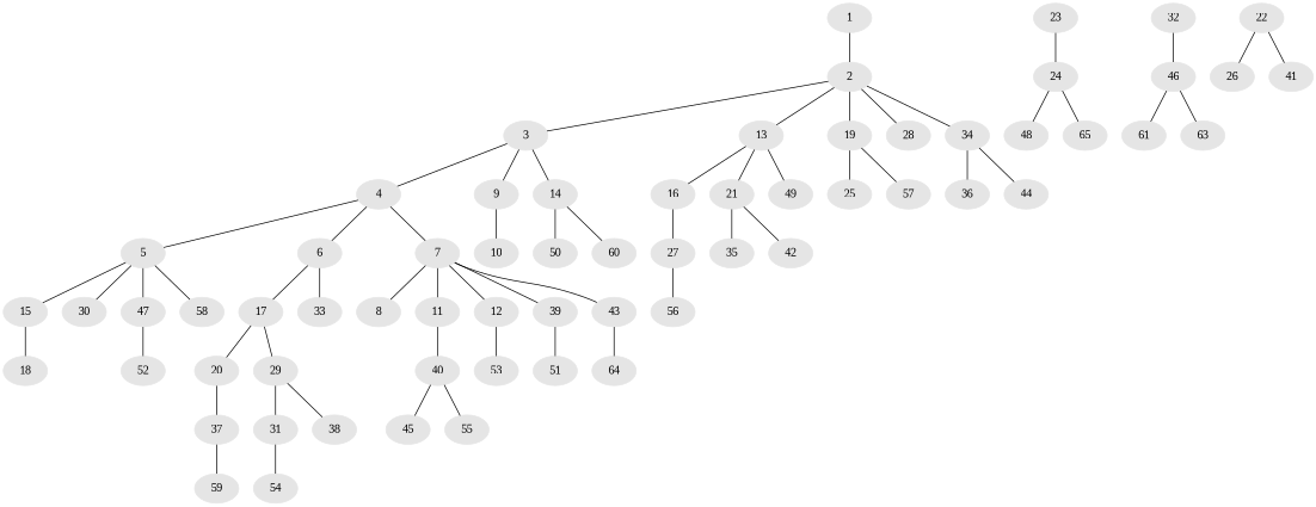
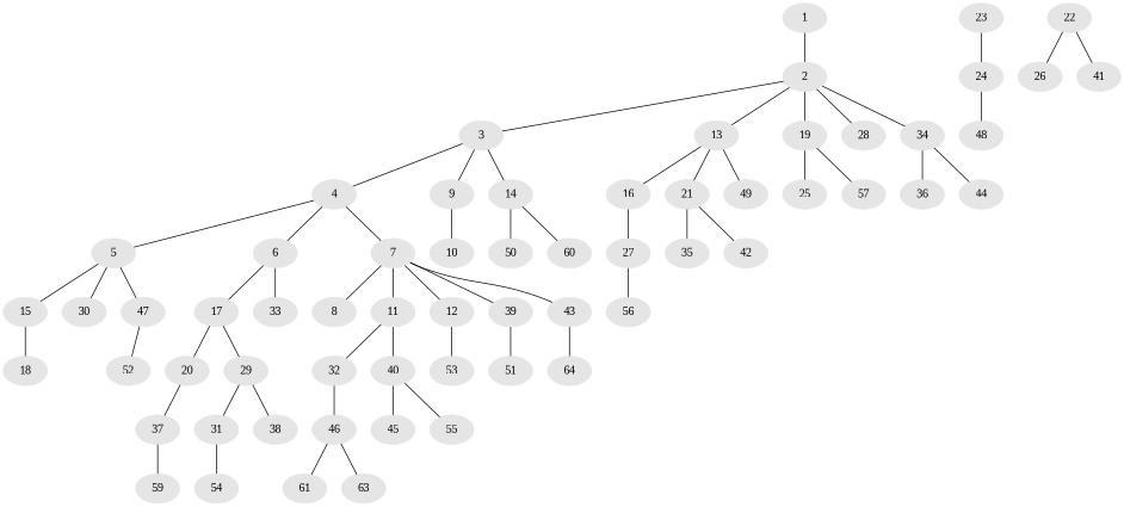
  graph {
    fontname="Liberation Serif"
    node [color=gray90 fontname="Liberation Serif" style=filled]
    edge [fontname="Liberation Serif"]
    1
    2
    3
    13
    19
    28
    34
    23
    24
    4
    9
    14
    16
    21
    49
    25
    57
    36
    44
    5
    6
    7
    10
    50
    60
    15
    30
    47
-   58
    17
    33
    8
    11
    12
    39
    43
    18
    52
    20
    29
    32
    40
    53
    51
    64
    46
    45
    55
    27
    35
    42
    22
    26
    41
    56
    37
    31
    38
    59
    48
-   65
    54
    61
    63
    1 -- 2
    2 -- 3
    2 -- 13
    2 -- 19
    2 -- 28
    2 -- 34
    3 -- 4
    3 -- 9
    3 -- 14
    13 -- 16
    13 -- 21
    13 -- 49
    19 -- 25
    19 -- 57
    34 -- 36
    34 -- 44
    23 -- 24
    24 -- 48
-   24 -- 65
    4 -- 5
    4 -- 6
    4 -- 7
    9 -- 10
    14 -- 50
    14 -- 60
    16 -- 27
    21 -- 35
    21 -- 42
    5 -- 15
    5 -- 30
    5 -- 47
-   5 -- 58
    6 -- 17
    6 -- 33
    7 -- 8
    7 -- 11
    7 -- 12
    7 -- 39
    7 -- 43
    15 -- 18
    47 -- 52
    17 -- 20
    17 -- 29
+   11 -- 32
    11 -- 40
    12 -- 53
    39 -- 51
    43 -- 64
    20 -- 37
    29 -- 31
    29 -- 38
    32 -- 46
    40 -- 45
    40 -- 55
    46 -- 61
    46 -- 63
    27 -- 56
    22 -- 26
    22 -- 41
    37 -- 59
    31 -- 54
  }
